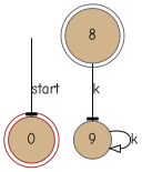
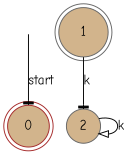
  digraph {
    fontname="Comic Neue"
    rankdir=TB
    node [fontname="Comic Neue" shape=doublecircle style=filled color=gray40 fillcolor=tan]
    edge [arrowhead=tee fontname="Comic Neue"]
    __start [shape=point style=invis color="" fillcolor=""]
    0 [color=brown]
-   2 [shape=circle label=9]
-   1 [label=8]
+   2 [shape=circle]
+   1
    __start -> 0 [label=start]
    2 -> 2 [arrowhead=onormal label=k]
    1 -> 2 [label=k]
  }
